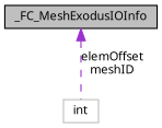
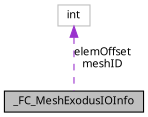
  digraph {
    node [fontname="FreeSans.ttf" fontsize=10 shape=record style=filled]
    n1 [color=black fillcolor=grey75 fontcolor=black height=0.2 label=_FC_MeshExodusIOInfo width=0.4]
    n2 [color=grey75 fillcolor=white height=0.2 label=int width=0.4]
-   n1 -> n2 [color=darkorchid3 dir=back fontname="FreeSans.ttf" fontsize=10 label="elemOffset\nmeshID" labelfontname="FreeSans.ttf" labelfontsize=10 style=dashed]
+   n2 -> n1 [color=darkorchid3 dir=back fontname="FreeSans.ttf" fontsize=10 label="elemOffset\nmeshID" labelfontname="FreeSans.ttf" labelfontsize=10 style=dashed]
  }
